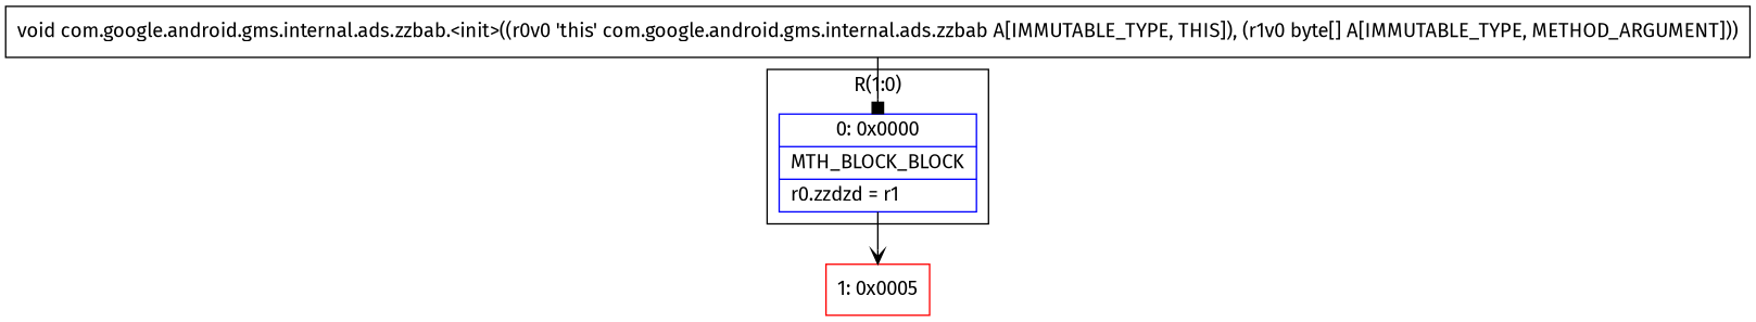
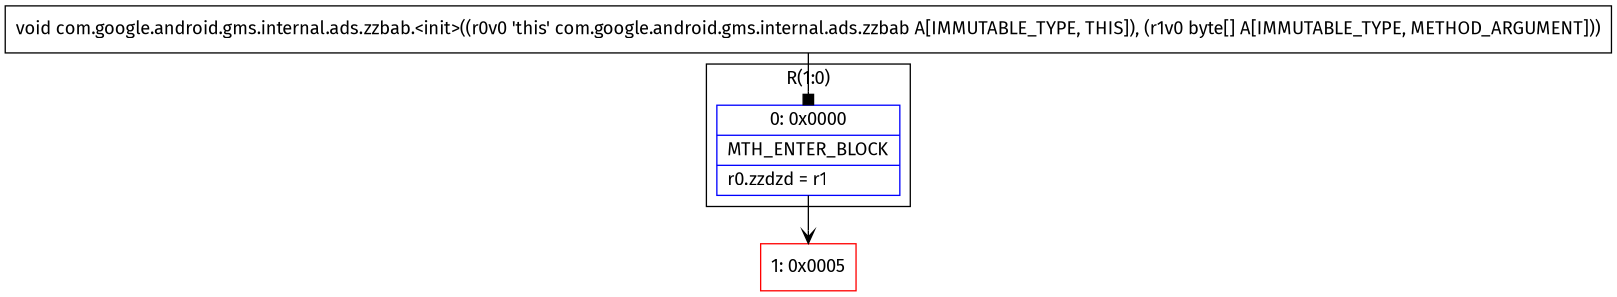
  digraph {
    fontname="Fira Sans"
    node [shape=record fontname="Fira Sans"]
    edge [fontname="Fira Sans"]
-   n1 [color=blue label="{0\:\ 0x0000|MTH_BLOCK_BLOCK\l|r0.zzdzd = r1\l}"]
+   n1 [color=blue label="{0\:\ 0x0000|MTH_ENTER_BLOCK\l|r0.zzdzd = r1\l}"]
    n2 [color=red label="{1\:\ 0x0005}"]
    n3 [label="{void com.google.android.gms.internal.ads.zzbab.\<init\>((r0v0 'this' com.google.android.gms.internal.ads.zzbab A[IMMUTABLE_TYPE, THIS]), (r1v0 byte[] A[IMMUTABLE_TYPE, METHOD_ARGUMENT])) }"]
    subgraph cluster_1 {
      label="R(1:0)"
      n1
    }
    n1 -> n2 [arrowhead=vee]
    n3 -> n1 [arrowhead=box]
  }
